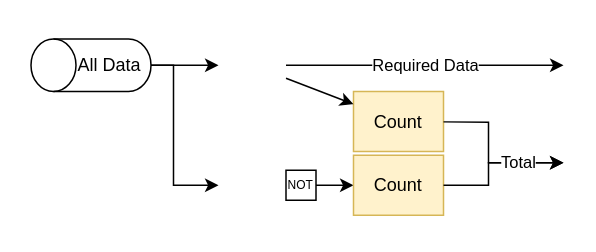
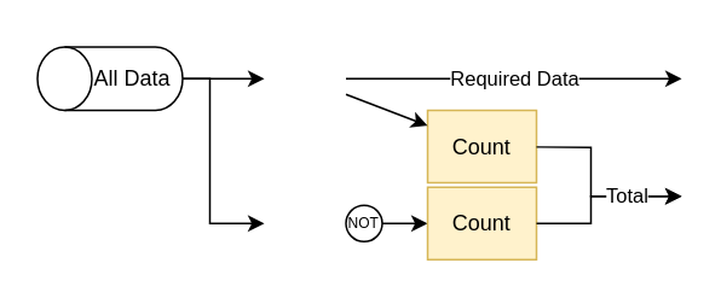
  <mxCell id="0" />
  <mxCell id="1" parent="0" />
  <mxCell id="2" value="All Data" style="shape=cylinder3;whiteSpace=wrap;html=1;boundedLbl=1;backgroundOutline=1;size=15;direction=north;" parent="1" vertex="1"><mxGeometry x="20" y="25.5" width="80" height="35" as="geometry" /></mxCell>
- <mxCell id="3" value="NOT" style="whiteSpace=wrap;html=1;aspect=fixed;fontSize=8;rounded=0;" parent="1" vertex="1"><mxGeometry x="190" y="113" width="20" height="20" as="geometry" /></mxCell>
+ <mxCell id="3" value="NOT" style="ellipse;whiteSpace=wrap;html=1;aspect=fixed;fontSize=8;" parent="1" vertex="1"><mxGeometry x="190" y="113" width="20" height="20" as="geometry" /></mxCell>
  <mxCell id="4" value="" style="endArrow=classic;html=1;rounded=0;" parent="1" source="2" target="10" edge="1"><mxGeometry width="50" height="50" relative="1" as="geometry"><mxPoint x="285" y="128" as="sourcePoint" /><mxPoint x="165" y="43" as="targetPoint" /></mxGeometry></mxCell>
  <mxCell id="5" value="" style="endArrow=classic;html=1;rounded=0;" parent="1" source="2" target="11" edge="1"><mxGeometry width="50" height="50" relative="1" as="geometry"><mxPoint x="55" y="53" as="sourcePoint" /><mxPoint x="195" y="53" as="targetPoint" /><Array as="points"><mxPoint x="115" y="43" /><mxPoint x="115" y="123" /></Array></mxGeometry></mxCell>
  <mxCell id="6" value="" style="endArrow=classic;html=1;rounded=0;" parent="1" source="3" edge="1"><mxGeometry width="50" height="50" relative="1" as="geometry"><mxPoint x="215" y="138" as="sourcePoint" /><mxPoint x="235" y="123" as="targetPoint" /></mxGeometry></mxCell>
  <mxCell id="7" value="Count" style="rounded=0;whiteSpace=wrap;html=1;fillColor=#fff2cc;strokeColor=#d6b656;" parent="1" vertex="1"><mxGeometry x="235" y="103" width="60" height="40" as="geometry" /></mxCell>
  <mxCell id="8" value="Count" style="rounded=0;whiteSpace=wrap;html=1;fillColor=#fff2cc;strokeColor=#d6b656;" parent="1" vertex="1"><mxGeometry x="235" y="60.5" width="60" height="40" as="geometry" /></mxCell>
  <mxCell id="9" value="" style="endArrow=classic;html=1;rounded=0;" parent="1" source="10" target="8" edge="1"><mxGeometry width="50" height="50" relative="1" as="geometry"><mxPoint x="210" y="43" as="sourcePoint" /><mxPoint x="365" y="53" as="targetPoint" /></mxGeometry></mxCell>
  <mxCell id="10" value="" style="shape=image;html=1;verticalAlign=top;verticalLabelPosition=bottom;labelBackgroundColor=#ffffff;imageAspect=0;aspect=fixed;image=https://cdn0.iconfinder.com/data/icons/small-n-flat/24/678118-filter-128.png;direction=north;" parent="1" vertex="1"><mxGeometry x="145" y="20.5" width="45" height="45" as="geometry" /></mxCell>
  <mxCell id="11" value="" style="shape=image;html=1;verticalAlign=top;verticalLabelPosition=bottom;labelBackgroundColor=#ffffff;imageAspect=0;aspect=fixed;image=https://cdn0.iconfinder.com/data/icons/small-n-flat/24/678118-filter-128.png;direction=north;" parent="1" vertex="1"><mxGeometry x="145" y="100.5" width="45" height="45" as="geometry" /></mxCell>
  <mxCell id="12" value="Required Data" style="endArrow=classic;html=1;rounded=0;" edge="1" parent="1" source="10"><mxGeometry width="50" height="50" relative="1" as="geometry"><mxPoint x="200" y="61.372" as="sourcePoint" /><mxPoint x="375" y="43" as="targetPoint" /></mxGeometry></mxCell>
  <mxCell id="13" value="" style="endArrow=classic;html=1;rounded=0;" edge="1" parent="1" source="8"><mxGeometry width="50" height="50" relative="1" as="geometry"><mxPoint x="200" y="61.654" as="sourcePoint" /><mxPoint x="375" y="108" as="targetPoint" /><Array as="points"><mxPoint x="325" y="81" /><mxPoint x="325" y="108" /></Array></mxGeometry></mxCell>
  <mxCell id="14" value="Total" style="endArrow=classic;html=1;rounded=0;" edge="1" parent="1" source="7"><mxGeometry x="0.368" width="50" height="50" relative="1" as="geometry"><mxPoint x="220" y="133" as="sourcePoint" /><mxPoint x="375" y="108" as="targetPoint" /><Array as="points"><mxPoint x="325" y="123" /><mxPoint x="325" y="108" /></Array><mxPoint as="offset" /></mxGeometry></mxCell>
